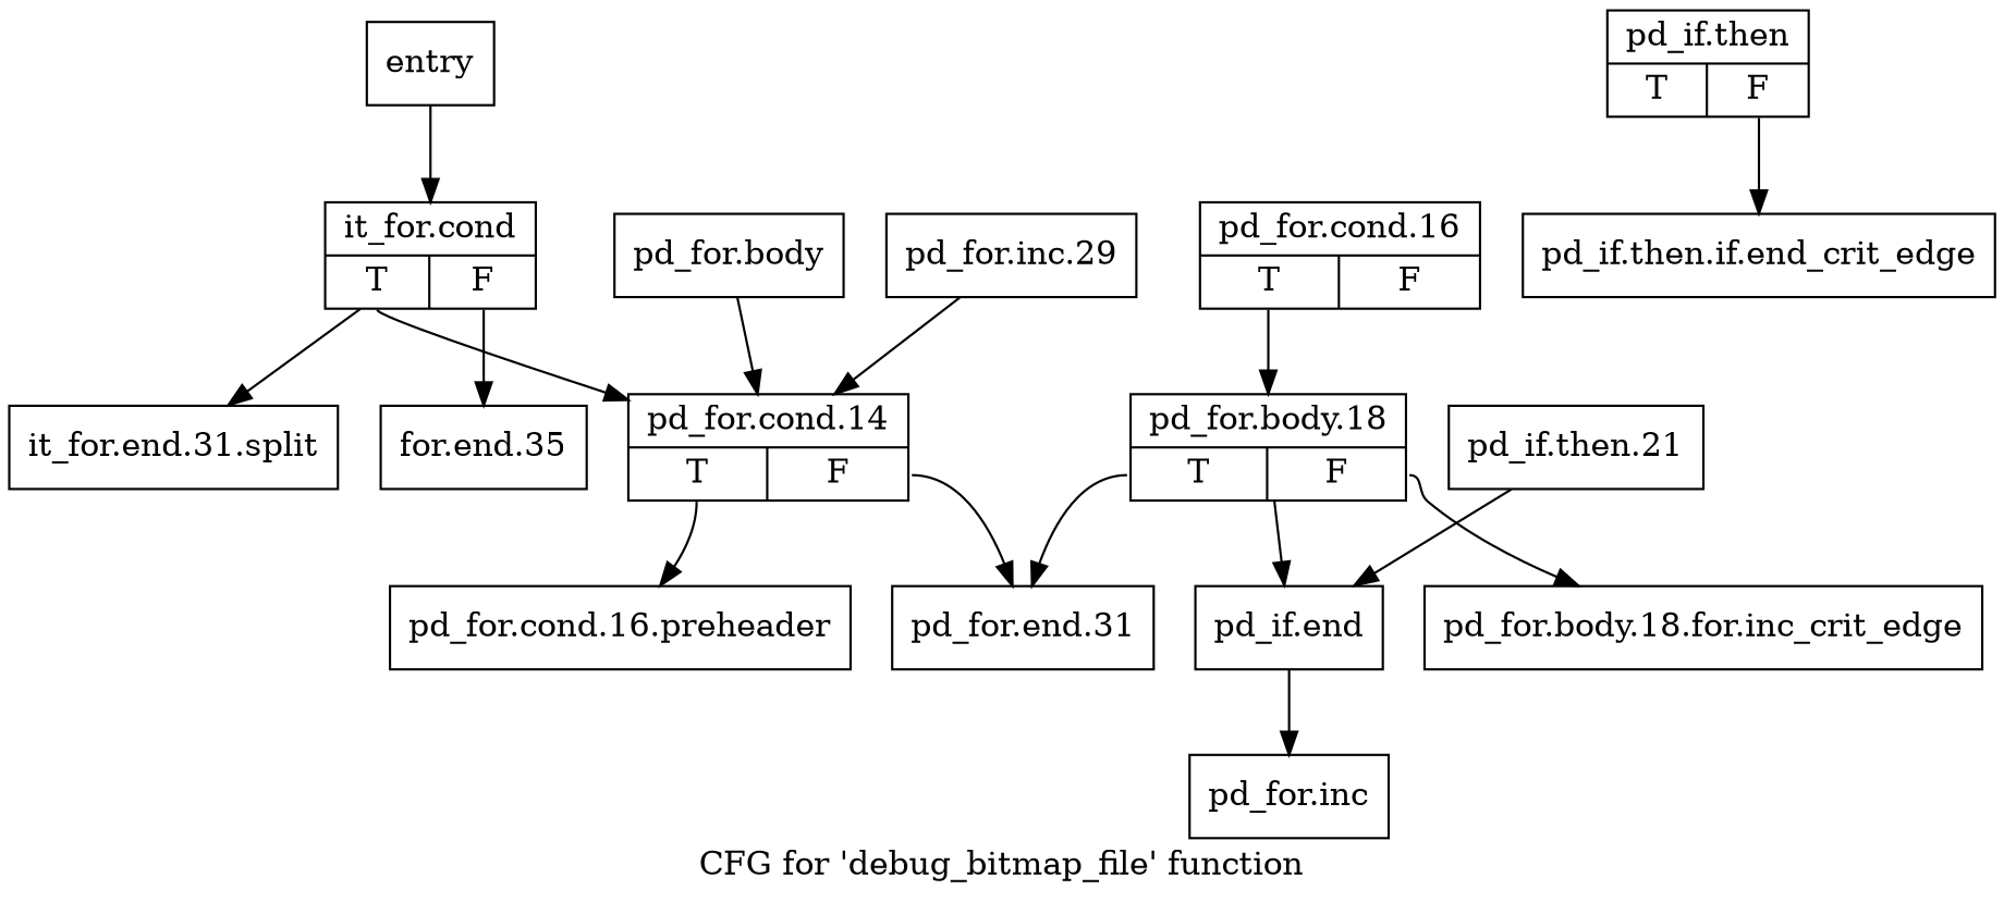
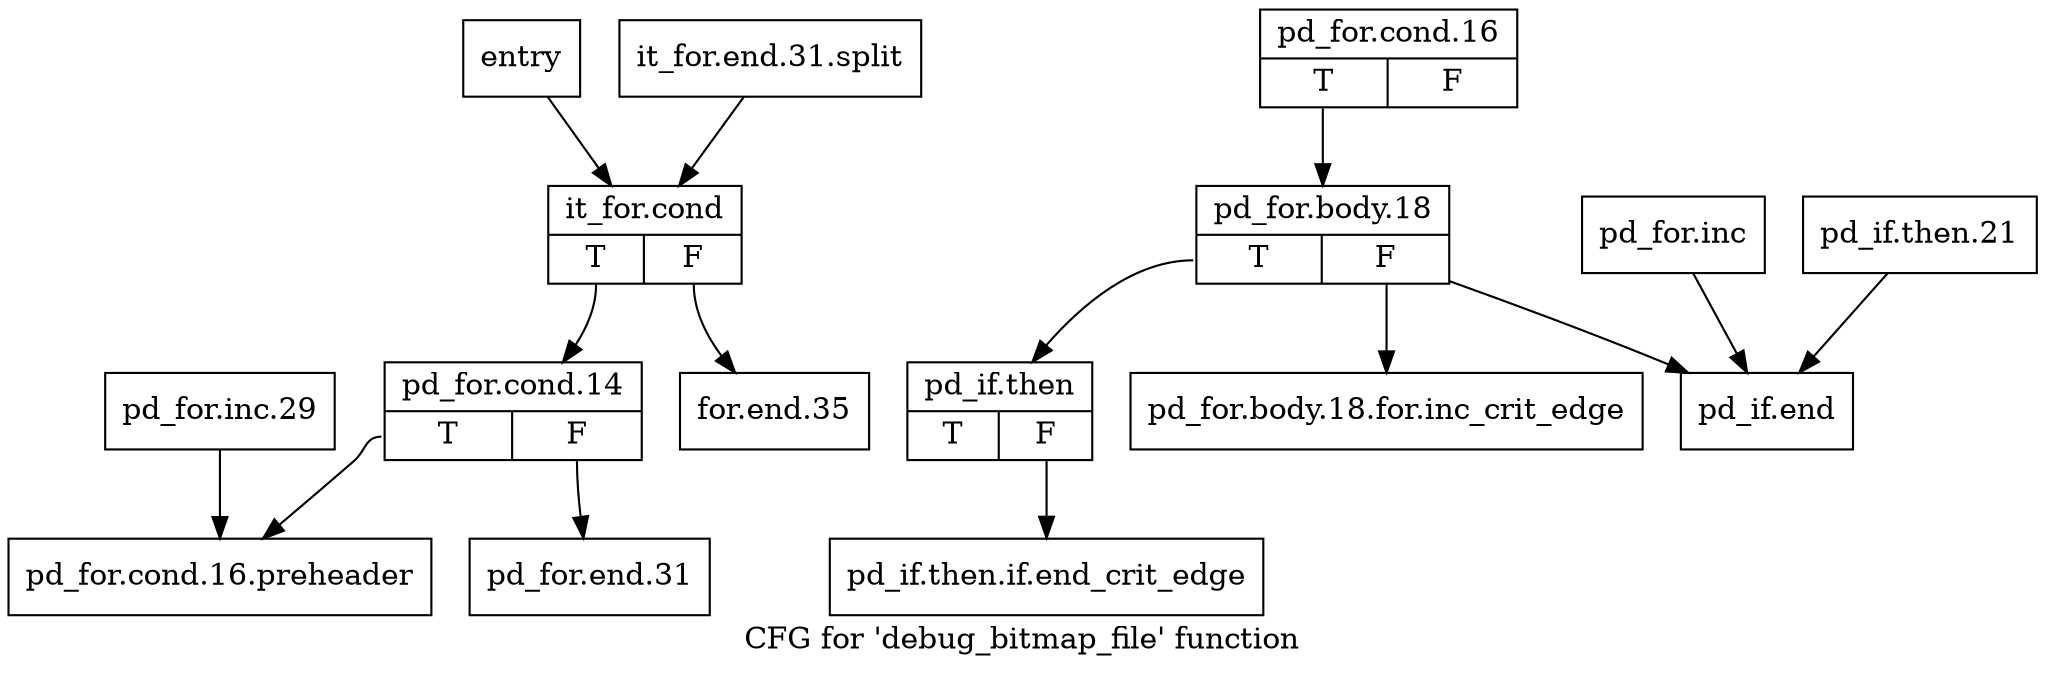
  digraph {
    fontname="DejaVu Serif"
    label="CFG for 'debug_bitmap_file' function"
    node [fontname="DejaVu Serif" shape=record]
    edge [fontname="DejaVu Serif"]
    n1 [label="{entry}"]
    n2 [label="{it_for.cond|{<s0>T|<s1>F}}"]
    n3 [label="{for.end.35}"]
    n4 [label="{pd_for.cond.14|{<s0>T|<s1>F}}"]
-   n5 [label="{pd_for.body}"]
    n6 [label="{pd_for.cond.16.preheader}"]
    n7 [label="{pd_for.end.31}"]
    n8 [label="{pd_for.cond.16|{<s0>T|<s1>F}}"]
    n9 [label="{pd_for.body.18|{<s0>T|<s1>F}}"]
    n10 [label="{it_for.end.31.split}"]
    n11 [label="{pd_if.then|{<s0>T|<s1>F}}"]
    n12 [label="{pd_for.body.18.for.inc_crit_edge}"]
    n13 [label="{pd_if.end}"]
    n14 [label="{pd_for.inc.29}"]
    n15 [label="{pd_if.then.if.end_crit_edge}"]
    n16 [label="{pd_if.then.21}"]
    n17 [label="{pd_for.inc}"]
    n1 -> n2
    n2 -> n3 [tailport=s1]
    n2 -> n4 [tailport=s0]
    n4 -> n6 [tailport=s0]
    n4 -> n7 [tailport=s1]
-   n5 -> n4
    n8 -> n9 [tailport=s0]
-   n9 -> n7 [tailport=s0]
+   n9 -> n11 [tailport=s0]
    n9 -> n12 [tailport=s1]
    n9 -> n13
-   n2 -> n10
+   n10 -> n2
    n11 -> n15 [tailport=s1]
-   n13 -> n17
-   n14 -> n4
+   n17 -> n13
+   n14 -> n6
    n16 -> n13
  }
